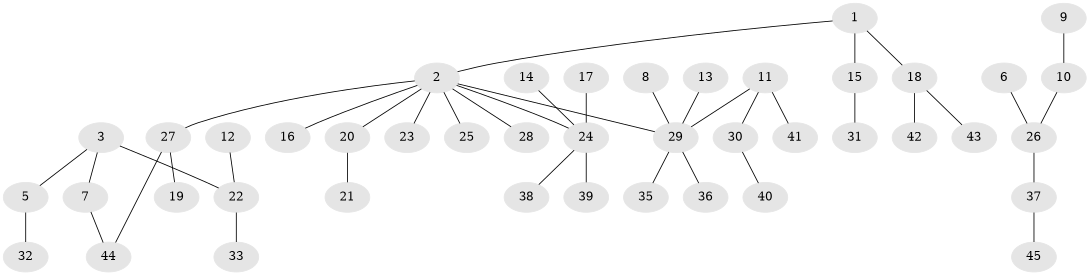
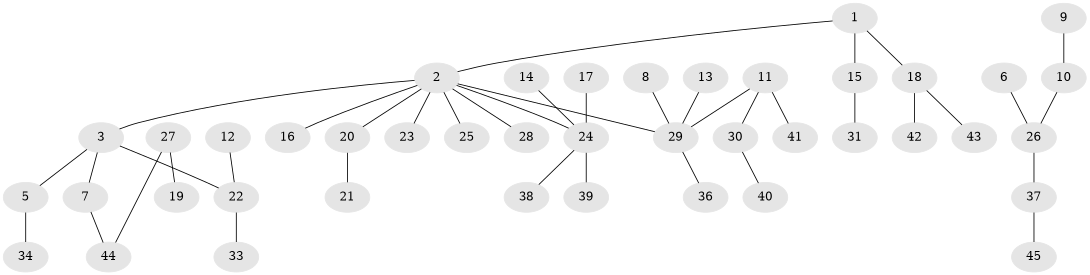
  graph {
    node [color=gray90 style=filled]
    edge [weight=1.0]
    1
    2
    15
    18
    3
    16
    20
    23
    24
    25
    28
    29
    31
    42
    43
    5
    7
    22
    21
    38
    39
-   35
    36
-   34 [label=32]
+   34
    44
    33
    26
    37
    6
    8
    9
    10
    11
    30
    41
    40
    12
    13
    14
    17
    45
    27
    19
    1 -- 2
    1 -- 15
    1 -- 18
-   2 -- 27
+   2 -- 3
    2 -- 16
    2 -- 20
    2 -- 23
    2 -- 24
    2 -- 25
    2 -- 28
    2 -- 29
    15 -- 31
    18 -- 42
    18 -- 43
    3 -- 5
    3 -- 7
    3 -- 22
    20 -- 21
    24 -- 38
    24 -- 39
-   29 -- 35
    29 -- 36
    5 -- 34
    7 -- 44
    22 -- 33
    26 -- 37
    37 -- 45
    6 -- 26
    8 -- 29
    9 -- 10
    10 -- 26
    11 -- 29
    11 -- 30
    11 -- 41
    30 -- 40
    12 -- 22
    13 -- 29
    14 -- 24
    17 -- 24
    27 -- 44
    27 -- 19
  }
